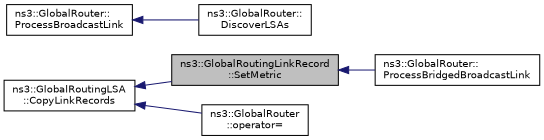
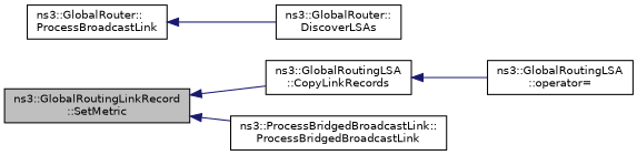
  digraph {
    rankdir=LR
    node [color=black fillcolor=white fontname=Helvetica fontsize=10 shape=record style=filled]
    edge [color=midnightblue dir=back fontname=Helvetica fontsize=10 labelfontname=Helvetica labelfontsize=10 style=solid]
    n1 [fillcolor=grey75 fontcolor=black height=0.2 label="ns3::GlobalRoutingLinkRecord\l::SetMetric" width=0.4]
    n2 [height=0.2 label="ns3::GlobalRoutingLSA\l::CopyLinkRecords" width=0.4]
-   n3 [height=0.2 label="ns3::GlobalRouter::\lProcessBridgedBroadcastLink" width=0.4]
-   n4 [height=0.2 label="ns3::GlobalRouter\l::operator=" width=0.4]
+   n3 [height=0.2 label="ns3::ProcessBridgedBroadcastLink::\lProcessBridgedBroadcastLink" width=0.4]
+   n4 [height=0.2 label="ns3::GlobalRoutingLSA\l::operator=" width=0.4]
    n5 [height=0.2 label="ns3::GlobalRouter::\lProcessBroadcastLink" width=0.4]
    n6 [height=0.2 label="ns3::GlobalRouter::\lDiscoverLSAs" width=0.4]
-   n2 -> n1
+   n1 -> n2
    n1 -> n3
    n2 -> n4
    n5 -> n6
  }
